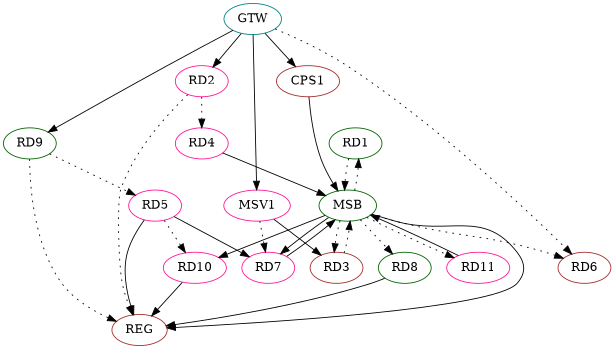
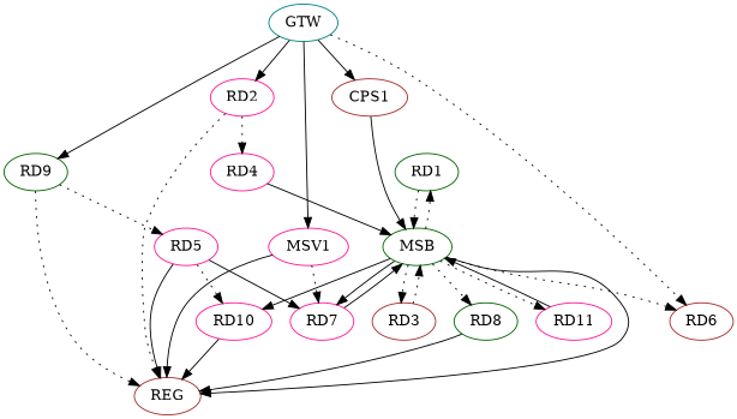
  strict digraph {
    node [color=deeppink]
    edge [style=solid]
    n1 [color=darkgreen label=RD1]
    n2 [color=darkgreen label=MSB]
    n3 [color=brown label=REG]
    n4 [color=brown label=RD3]
    n5 [label=RD7]
    n6 [label=RD10]
    n7 [color=brown label=RD6]
    n8 [color=darkgreen label=RD8]
    n9 [label=RD11]
    n10 [label=RD2]
    n11 [label=RD4]
    n12 [label=RD5]
    n13 [color=darkgreen label=RD9]
    n14 [color=brown label=CPS1]
    n15 [color=teal label=GTW]
    n16 [label=MSV1]
    n1 -> n2 [style=dotted]
    n2 -> n1 [style=dotted]
    n2 -> n3
    n2 -> n4 [style=dotted]
    n2 -> n5
    n2 -> n6
    n2 -> n7 [style=dotted]
    n2 -> n8 [style=dotted]
    n2 -> n9 [style=dotted]
    n4 -> n2 [style=dotted]
    n5 -> n2
    n6 -> n3
    n8 -> n3
    n9 -> n2
    n10 -> n3 [style=dotted]
    n10 -> n11 [style=dotted]
    n11 -> n2
    n12 -> n3
    n12 -> n5
    n12 -> n6 [style=dotted]
    n13 -> n3 [style=dotted]
    n13 -> n12 [style=dotted]
    n14 -> n2
    n15 -> n7 [style=dotted]
    n15 -> n10
    n15 -> n13
    n15 -> n14
    n15 -> n16
-   n16 -> n4
+   n16 -> n3
    n16 -> n5 [style=dotted]
  }
